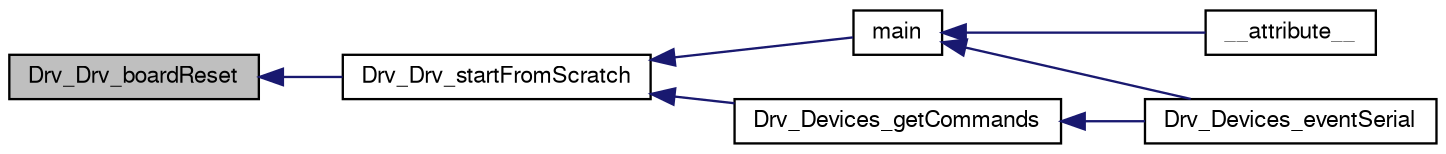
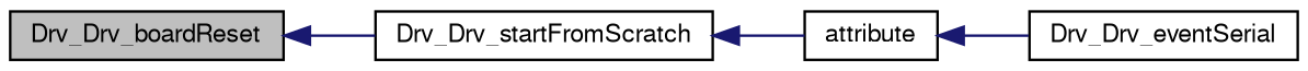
  digraph {
    rankdir=LR
    node [color=black fillcolor=white fontname=FreeSans fontsize=10 shape=record style=filled]
    edge [color=midnightblue dir=back fontname=FreeSans fontsize=10 labelfontname=FreeSans labelfontsize=10 style=solid]
    n1 [fillcolor=grey75 fontcolor=black height=0.2 label=Drv_Drv_boardReset width=0.4]
    n2 [height=0.2 label=Drv_Drv_startFromScratch width=0.4]
-   n3 [height=0.2 label=main width=0.4]
-   n4 [height=0.2 label=Drv_Devices_getCommands width=0.4]
-   n5 [height=0.2 label=__attribute__ width=0.4]
-   n6 [height=0.2 label=Drv_Devices_eventSerial width=0.4]
+   n3 [height=0.2 label=attribute width=0.4]
+   n6 [height=0.2 label=Drv_Drv_eventSerial width=0.4]
    n1 -> n2
    n2 -> n3
-   n2 -> n4
-   n3 -> n5
    n3 -> n6
-   n4 -> n6
  }
